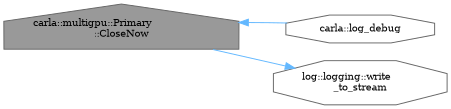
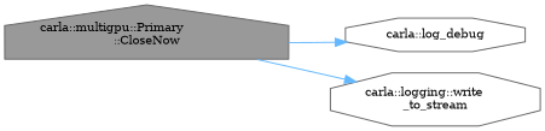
  digraph {
    fontname="DejaVu Serif"
    rankdir=LR
    node [color=grey40 fillcolor=white fontname="DejaVu Serif" fontsize=10 shape=octagon style=filled]
    edge [color=steelblue1 fontname="DejaVu Serif" fontsize=10 labelfontname=Helvetica labelfontsize=10 style=solid]
    n1 [color=gray40 fillcolor=grey60 fontcolor=black height=0.2 label="carla::multigpu::Primary\l::CloseNow" shape=house width=0.4]
    n2 [height=0.2 label="carla::log_debug" width=0.4]
-   n3 [height=0.2 label="log::logging::write\l_to_stream" width=0.4]
-   n2 -> n1
+   n3 [height=0.2 label="carla::logging::write\l_to_stream" width=0.4]
+   n1 -> n2
    n1 -> n3
  }
